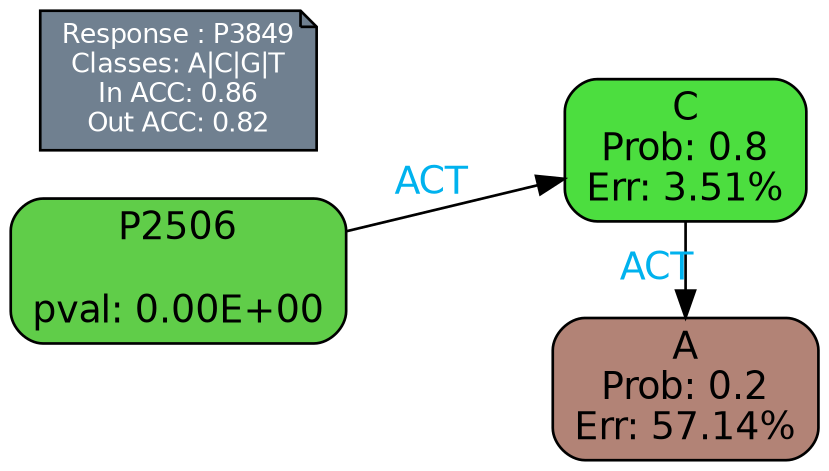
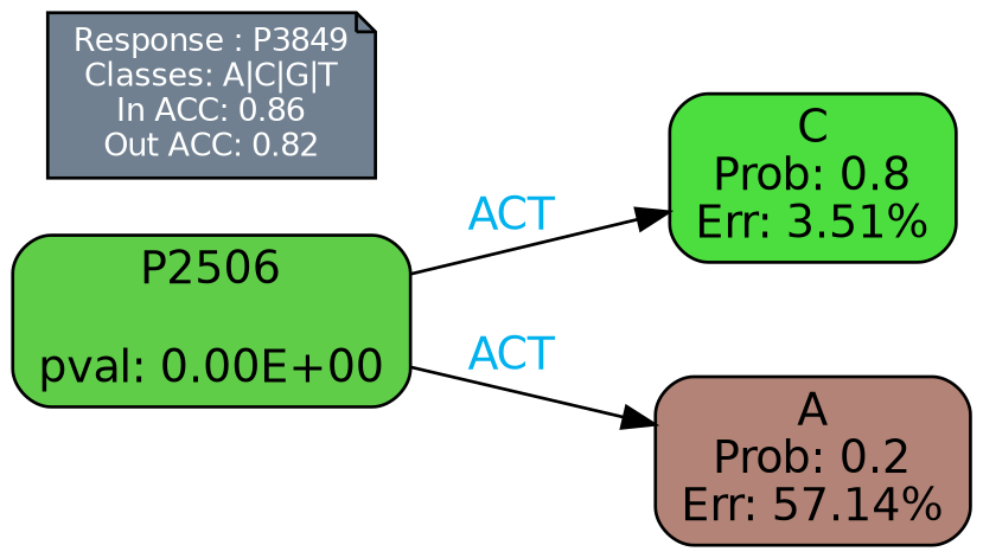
  digraph {
    rankdir=LR
    ranksep=equally
    splines=polylines
    node [color=black fontname=helvetica shape=box style="filled, rounded"]
    edge [fontcolor=deepskyblue2 fontname=helvetica]
    n1 [fillcolor="#b28376" label="A\nProb: 0.2\nErr: 57.14%"]
    n2 [fillcolor="#4cde3f" label="C\nProb: 0.8\nErr: 3.51%"]
    n3 [align=left fillcolor=slategray fontcolor=white fontsize=10 label="Response : P3849\nClasses: A|C|G|T\nIn ACC: 0.86\nOut ACC: 0.82\n" shape=note style=filled]
    n4 [fillcolor="#60cd49" label="P2506\n\npval: 0.00E+00"]
    subgraph sub_1 {
      rank=same
      n1
      n2
    }
    subgraph sub_2 {
      rank=same
      n3
      n4
    }
-   n2 -> n1 [label=ACT]
+   n4 -> n1 [label=ACT]
    n4 -> n2 [label=ACT]
  }
